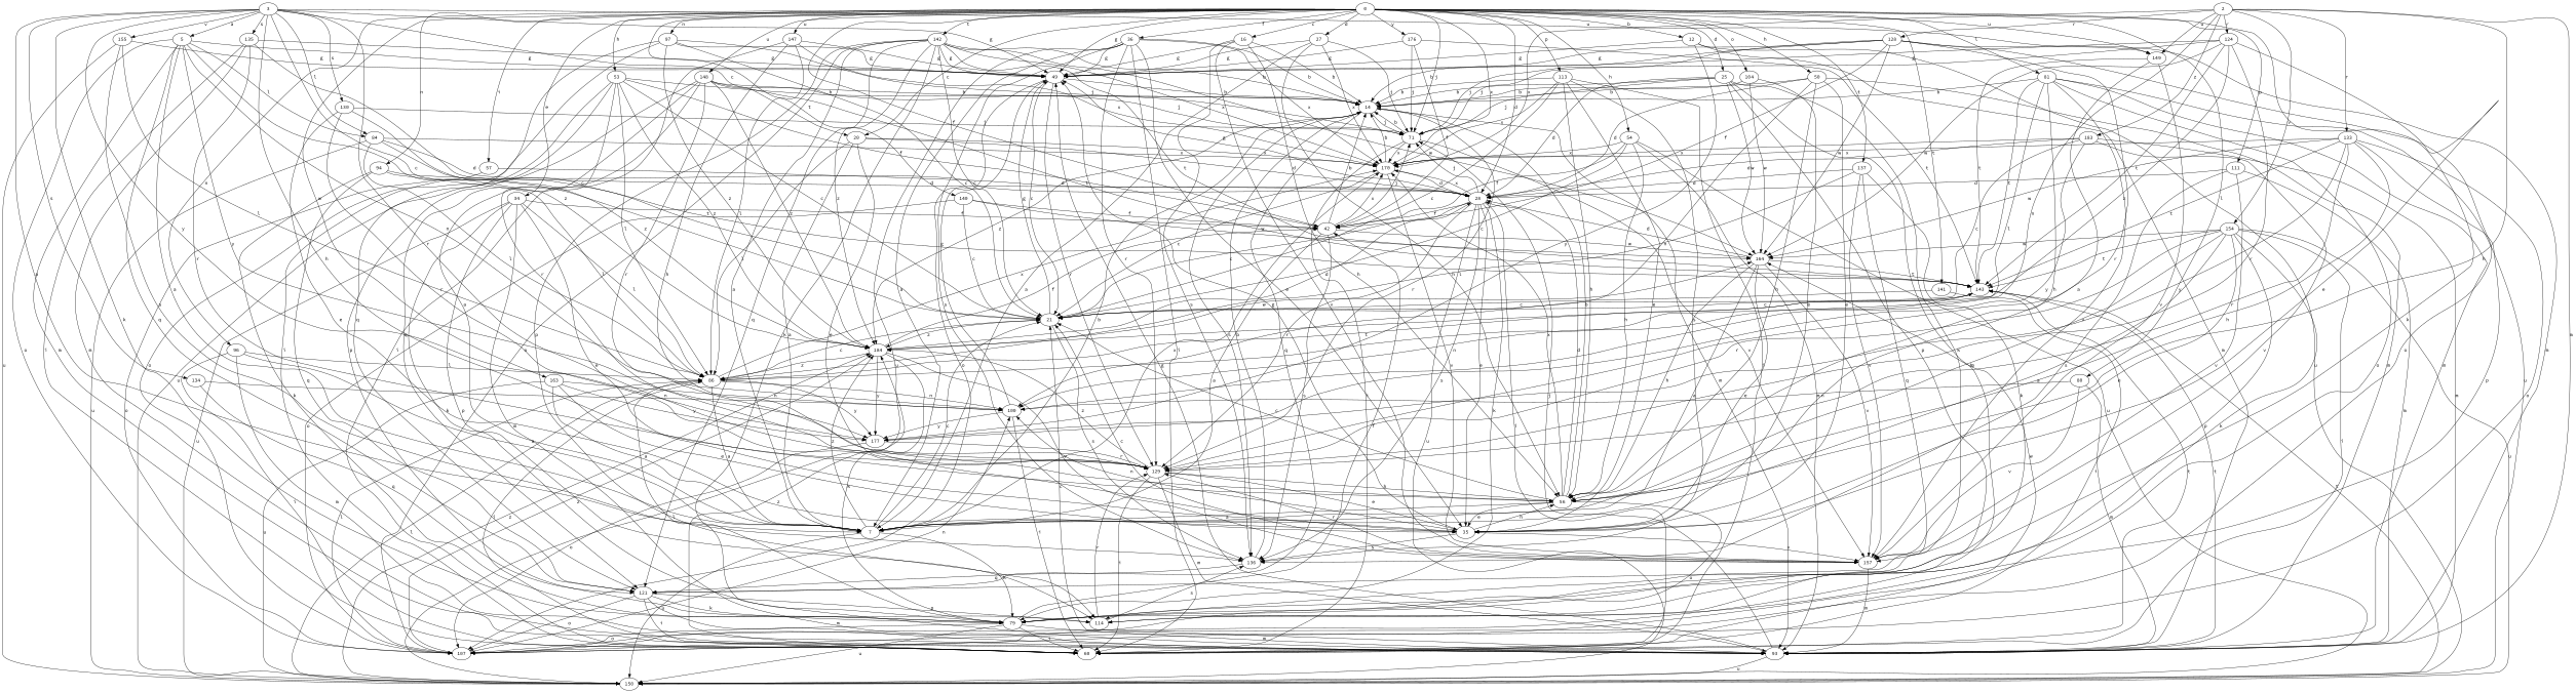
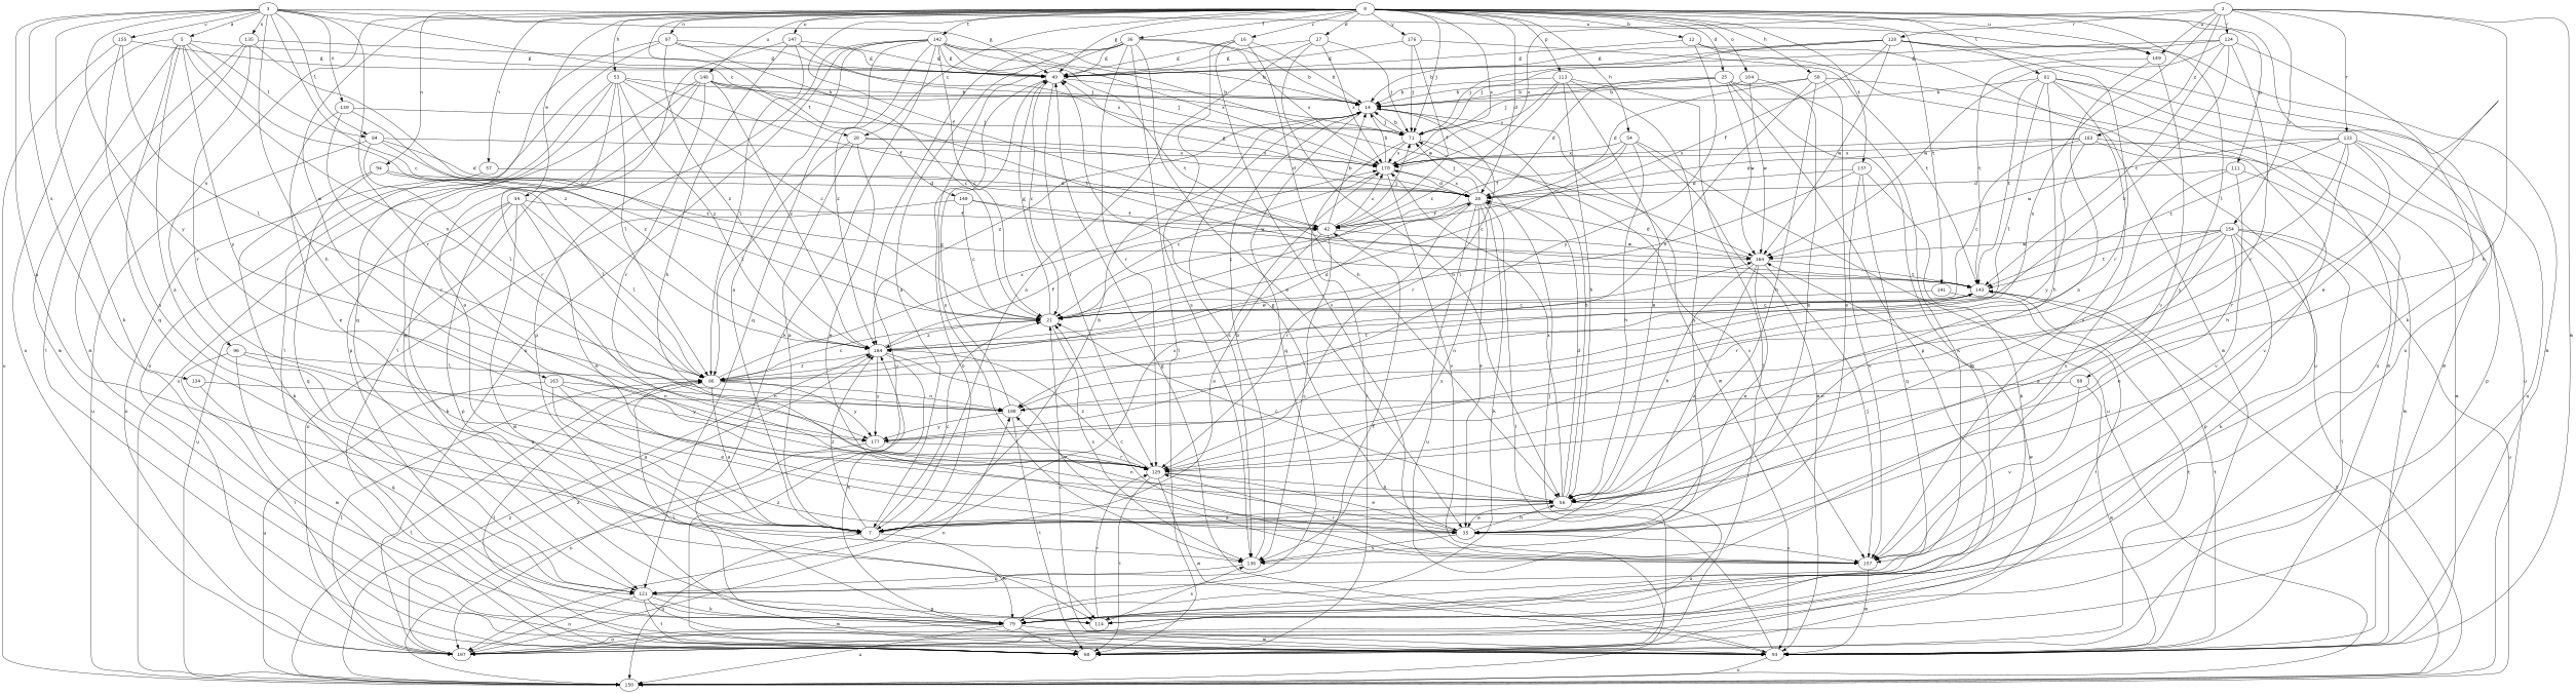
  strict digraph {
    fontname="Source Code Pro"
    node [fontname="Source Code Pro"]
    edge [fontname="Source Code Pro"]
    0
    12
    16
    20
    25
    27
    28
    34
    36
    42
    49
    50
    53
    54
    57
    71
    79
    80
    81
    94
    96
    97
    104
    111
    113
    137
    140
    141
    142
    147
    148
    149
    163
    170
    176
    93
    177
    150
    56
    14
    136
    157
    7
    35
    86
    107
    114
    164
    21
    129
    n51 [label=60]
    100
    184
    143
    121
    2
    n57 [label=133]
    124
    128
    154
    183
    3
    5
    84
    130
    134
    135
    155
    0 -> 12 [label=b]
    0 -> 16 [label=c]
    0 -> 20 [label=c]
    0 -> 25 [label=d]
    0 -> 27 [label=d]
    0 -> 28 [label=d]
    0 -> 34 [label=e]
    0 -> 36 [label=f]
    0 -> 42 [label=f]
    0 -> 49 [label=g]
    0 -> 50 [label=h]
    0 -> 53 [label=h]
    0 -> 54 [label=h]
    0 -> 57 [label=i]
    0 -> 71 [label=j]
    0 -> 79 [label=k]
    0 -> 80 [label=l]
    0 -> 81 [label=l]
    0 -> 94 [label=n]
    0 -> 96 [label=n]
    0 -> 97 [label=n]
    0 -> 104 [label=o]
    0 -> 111 [label=p]
    0 -> 113 [label=p]
    0 -> 137 [label=t]
    0 -> 140 [label=t]
    0 -> 141 [label=t]
    0 -> 142 [label=t]
    0 -> 147 [label=u]
    0 -> 148 [label=u]
    0 -> 149 [label=u]
    0 -> 163 [label=w]
    0 -> 170 [label=x]
    0 -> 176 [label=y]
    12 -> 49 [label=g]
    12 -> 93 [label=m]
    12 -> 177 [label=y]
    12 -> 150 [label=u]
    16 -> 49 [label=g]
    16 -> 56 [label=h]
    16 -> 14 [label=b]
    16 -> 136 [label=s]
    16 -> 157 [label=v]
    20 -> 28 [label=d]
    20 -> 170 [label=x]
    20 -> 7 [label=a]
    20 -> 35 [label=e]
    20 -> 86 [label=l]
    25 -> 28 [label=d]
    25 -> 71 [label=j]
    25 -> 79 [label=k]
    25 -> 14 [label=b]
    25 -> 107 [label=o]
    25 -> 114 [label=p]
    25 -> 164 [label=w]
    27 -> 49 [label=g]
    27 -> 71 [label=j]
    27 -> 170 [label=x]
    27 -> 56 [label=h]
    27 -> 7 [label=a]
    28 -> 42 [label=f]
    28 -> 49 [label=g]
    28 -> 71 [label=j]
    28 -> 79 [label=k]
    28 -> 170 [label=x]
    28 -> 150 [label=u]
    28 -> 136 [label=s]
    28 -> 35 [label=e]
    28 -> 21 [label=c]
    28 -> 129 [label=r]
    28 -> n51 [label=i]
    34 -> 42 [label=f]
    34 -> 79 [label=k]
    34 -> 93 [label=m]
    34 -> 150 [label=u]
    34 -> 35 [label=e]
    34 -> 86 [label=l]
    34 -> 114 [label=p]
    36 -> 49 [label=g]
    36 -> 170 [label=x]
    36 -> 150 [label=u]
    36 -> 14 [label=b]
    36 -> 136 [label=s]
    36 -> 7 [label=a]
    36 -> 35 [label=e]
    36 -> 129 [label=r]
    36 -> n51 [label=i]
    42 -> 71 [label=j]
    42 -> 170 [label=x]
    42 -> 14 [label=b]
    42 -> 136 [label=s]
    42 -> 7 [label=a]
    42 -> 164 [label=w]
    49 -> 14 [label=b]
    49 -> 107 [label=o]
    49 -> 21 [label=c]
    49 -> 129 [label=r]
    50 -> 28 [label=d]
    50 -> 93 [label=m]
    50 -> 56 [label=h]
    50 -> 14 [label=b]
    50 -> 35 [label=e]
    50 -> 100 [label=n]
    53 -> 42 [label=f]
    53 -> 14 [label=b]
    53 -> 86 [label=l]
    53 -> 107 [label=o]
    53 -> 114 [label=p]
    53 -> 21 [label=c]
    53 -> 129 [label=r]
    53 -> 184 [label=z]
    54 -> 42 [label=f]
    54 -> 170 [label=x]
    54 -> 93 [label=m]
    54 -> 150 [label=u]
    54 -> 56 [label=h]
    54 -> 21 [label=c]
    57 -> 28 [label=d]
    57 -> 107 [label=o]
    71 -> 170 [label=x]
    71 -> 14 [label=b]
    71 -> 157 [label=v]
    71 -> n51 [label=i]
    79 -> 42 [label=f]
    79 -> 93 [label=m]
    79 -> 150 [label=u]
    79 -> 107 [label=o]
    79 -> n51 [label=i]
    80 -> 93 [label=m]
    80 -> 157 [label=v]
    80 -> 100 [label=n]
    81 -> 93 [label=m]
    81 -> 150 [label=u]
    81 -> 56 [label=h]
    81 -> 14 [label=b]
    81 -> 157 [label=v]
    81 -> 86 [label=l]
    81 -> 107 [label=o]
    81 -> 143 [label=t]
    94 -> 28 [label=d]
    94 -> 79 [label=k]
    94 -> 86 [label=l]
    94 -> 121 [label=q]
    96 -> 93 [label=m]
    96 -> 7 [label=a]
    96 -> 86 [label=l]
    96 -> n51 [label=i]
    97 -> 49 [label=g]
    97 -> 71 [label=j]
    97 -> 21 [label=c]
    97 -> n51 [label=i]
    97 -> 184 [label=z]
    97 -> 121 [label=q]
    104 -> 14 [label=b]
    104 -> 35 [label=e]
    104 -> 164 [label=w]
    111 -> 28 [label=d]
    111 -> 93 [label=m]
    111 -> 136 [label=s]
    111 -> 157 [label=v]
    113 -> 170 [label=x]
    113 -> 56 [label=h]
    113 -> 14 [label=b]
    113 -> 136 [label=s]
    113 -> 35 [label=e]
    113 -> 21 [label=c]
    113 -> n51 [label=i]
    137 -> 28 [label=d]
    137 -> 79 [label=k]
    137 -> 157 [label=v]
    137 -> 86 [label=l]
    137 -> 121 [label=q]
    140 -> 42 [label=f]
    140 -> 107 [label=o]
    140 -> 164 [label=w]
    140 -> 21 [label=c]
    141 -> 21 [label=c]
    141 -> n51 [label=i]
    142 -> 49 [label=g]
    142 -> 79 [label=k]
    142 -> 170 [label=x]
    142 -> 14 [label=b]
    142 -> 7 [label=a]
    142 -> 107 [label=o]
    142 -> 114 [label=p]
    142 -> 164 [label=w]
    142 -> 21 [label=c]
    142 -> 184 [label=z]
    142 -> 143 [label=t]
    142 -> 121 [label=q]
    147 -> 49 [label=g]
    147 -> 170 [label=x]
    147 -> 56 [label=h]
    147 -> 86 [label=l]
    147 -> n51 [label=i]
    148 -> 71 [label=j]
    148 -> 150 [label=u]
    148 -> 14 [label=b]
    148 -> 7 [label=a]
    148 -> 129 [label=r]
    148 -> 184 [label=z]
    148 -> 143 [label=t]
    148 -> 121 [label=q]
    149 -> 157 [label=v]
    149 -> 7 [label=a]
    149 -> 143 [label=t]
    163 -> 177 [label=y]
    163 -> 150 [label=u]
    163 -> 7 [label=a]
    163 -> 35 [label=e]
    163 -> 100 [label=n]
    170 -> 28 [label=d]
    170 -> 14 [label=b]
    170 -> 157 [label=v]
    170 -> 21 [label=c]
    176 -> 42 [label=f]
    176 -> 49 [label=g]
    176 -> 71 [label=j]
    176 -> 143 [label=t]
    93 -> 49 [label=g]
    93 -> 71 [label=j]
    93 -> 150 [label=u]
    93 -> 86 [label=l]
    93 -> 21 [label=c]
    93 -> 143 [label=t]
    177 -> 107 [label=o]
    177 -> 129 [label=r]
    150 -> 86 [label=l]
    150 -> 184 [label=z]
    150 -> 143 [label=t]
    56 -> 28 [label=d]
    56 -> 170 [label=x]
    56 -> 14 [label=b]
    56 -> 7 [label=a]
    56 -> 35 [label=e]
    56 -> 107 [label=o]
    56 -> 21 [label=c]
    14 -> 71 [label=j]
    14 -> 93 [label=m]
    14 -> 136 [label=s]
    14 -> 129 [label=r]
    14 -> 184 [label=z]
    14 -> 121 [label=q]
    136 -> 14 [label=b]
    136 -> 121 [label=q]
    157 -> 93 [label=m]
    157 -> 21 [label=c]
    157 -> 129 [label=r]
    7 -> 79 [label=k]
    7 -> 170 [label=x]
    7 -> 150 [label=u]
    7 -> 14 [label=b]
    7 -> 21 [label=c]
    7 -> 184 [label=z]
    35 -> 49 [label=g]
    35 -> 56 [label=h]
    35 -> 136 [label=s]
    35 -> 157 [label=v]
    35 -> 100 [label=n]
    86 -> 170 [label=x]
    86 -> 177 [label=y]
    86 -> 7 [label=a]
    86 -> 21 [label=c]
    86 -> n51 [label=i]
    86 -> 100 [label=n]
    86 -> 143 [label=t]
    107 -> 86 [label=l]
    107 -> 100 [label=n]
    107 -> 184 [label=z]
    114 -> 136 [label=s]
    114 -> 129 [label=r]
    164 -> 28 [label=d]
    164 -> 56 [label=h]
-   164 -> 157 [label=v]
+   164 -> 157 [label=j]
    164 -> 7 [label=a]
    164 -> 35 [label=e]
    164 -> 143 [label=t]
    21 -> 49 [label=g]
    21 -> 136 [label=s]
    21 -> 184 [label=z]
    129 -> 93 [label=m]
    129 -> 56 [label=h]
    129 -> 35 [label=e]
    129 -> n51 [label=i]
    129 -> 184 [label=z]
    n51 -> 164 [label=w]
    n51 -> 184 [label=z]
    n51 -> 143 [label=t]
    100 -> 49 [label=g]
    100 -> 177 [label=y]
    100 -> n51 [label=i]
    184 -> 28 [label=d]
    184 -> 42 [label=f]
    184 -> 79 [label=k]
    184 -> 177 [label=y]
    184 -> 157 [label=v]
    184 -> 86 [label=z]
    184 -> 164 [label=w]
    143 -> 21 [label=c]
    143 -> 100 [label=n]
    121 -> 79 [label=k]
    121 -> 93 [label=m]
    121 -> 107 [label=o]
    121 -> 114 [label=p]
    121 -> n51 [label=i]
    2 -> 149 [label=u]
    2 -> 170 [label=x]
    2 -> 93 [label=m]
    2 -> 56 [label=h]
    2 -> 100 [label=n]
    2 -> n57 [label=r]
    2 -> 124 [label=r]
    2 -> 128 [label=r]
    2 -> 154 [label=v]
    2 -> 183 [label=z]
    n57 -> 170 [label=x]
    n57 -> 177 [label=y]
    n57 -> 56 [label=h]
    n57 -> 107 [label=o]
    n57 -> 114 [label=p]
    n57 -> 164 [label=w]
    n57 -> 129 [label=r]
    n57 -> 143 [label=t]
    124 -> 49 [label=g]
    124 -> 71 [label=j]
    124 -> 35 [label=e]
    124 -> 164 [label=w]
    124 -> 129 [label=r]
    124 -> 184 [label=z]
    124 -> 143 [label=t]
    128 -> 42 [label=f]
    128 -> 49 [label=g]
    128 -> 71 [label=j]
    128 -> 93 [label=m]
    128 -> 14 [label=b]
    128 -> 107 [label=o]
    128 -> 164 [label=w]
    128 -> 129 [label=r]
    154 -> 79 [label=k]
    154 -> 150 [label=u]
    154 -> 56 [label=h]
    154 -> 7 [label=a]
    154 -> 35 [label=e]
    154 -> 114 [label=p]
    154 -> 164 [label=w]
    154 -> 129 [label=r]
    154 -> n51 [label=i]
    154 -> 143 [label=t]
    183 -> 28 [label=d]
    183 -> 170 [label=x]
    183 -> 93 [label=m]
    183 -> 177 [label=y]
    183 -> 157 [label=v]
    183 -> 21 [label=c]
    3 -> 20 [label=c]
    3 -> 49 [label=g]
    3 -> 79 [label=k]
    3 -> 149 [label=u]
    3 -> 177 [label=y]
    3 -> 56 [label=h]
    3 -> 7 [label=a]
    3 -> 21 [label=c]
    3 -> 129 [label=r]
    3 -> 5 [label=a]
    3 -> 84 [label=l]
    3 -> 130 [label=s]
    3 -> 134 [label=s]
    3 -> 135 [label=s]
    3 -> 155 [label=v]
    5 -> 49 [label=g]
    5 -> 93 [label=m]
    5 -> 177 [label=y]
    5 -> 7 [label=a]
    5 -> 107 [label=o]
    5 -> 100 [label=n]
    5 -> 184 [label=z]
    5 -> 121 [label=q]
    5 -> 84 [label=l]
    84 -> 28 [label=d]
    84 -> 170 [label=x]
    84 -> 150 [label=u]
    84 -> 86 [label=l]
    84 -> 143 [label=t]
    130 -> 71 [label=j]
    130 -> 35 [label=e]
    130 -> 129 [label=r]
    130 -> 184 [label=z]
    134 -> 100 [label=n]
    134 -> 121 [label=q]
    135 -> 49 [label=g]
    135 -> 93 [label=m]
    135 -> 21 [label=c]
    135 -> 129 [label=r]
    135 -> n51 [label=i]
    155 -> 49 [label=g]
    155 -> 150 [label=u]
    155 -> 136 [label=s]
    155 -> 86 [label=l]
  }
